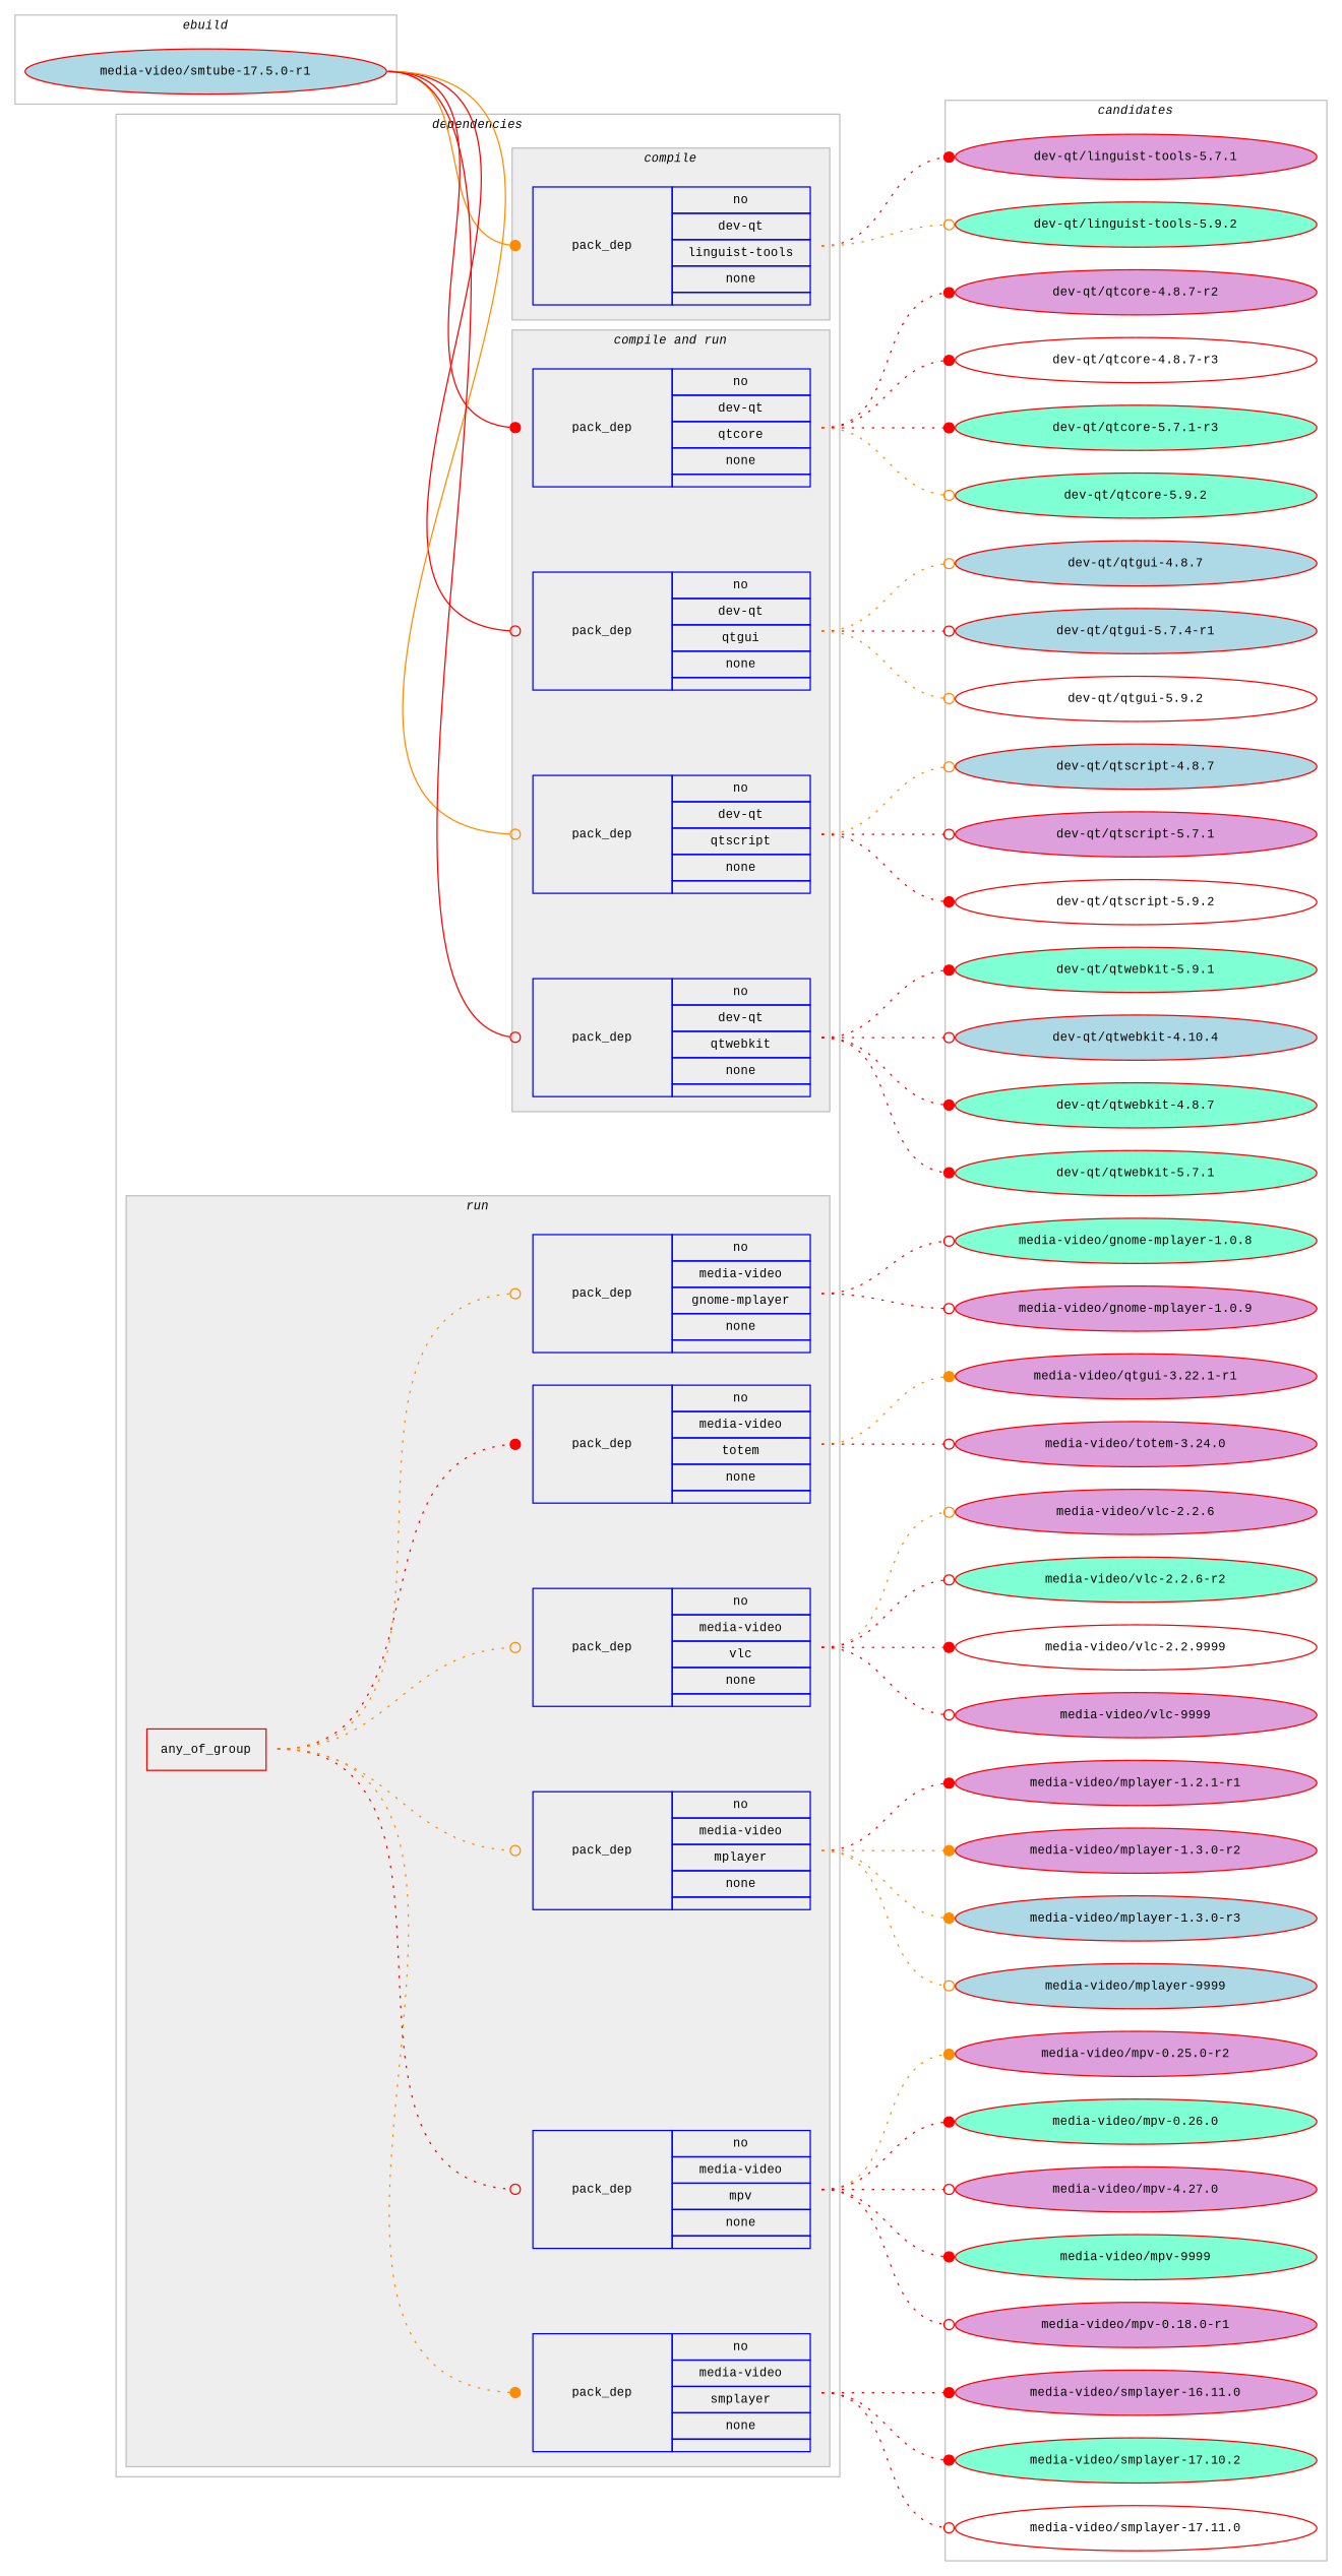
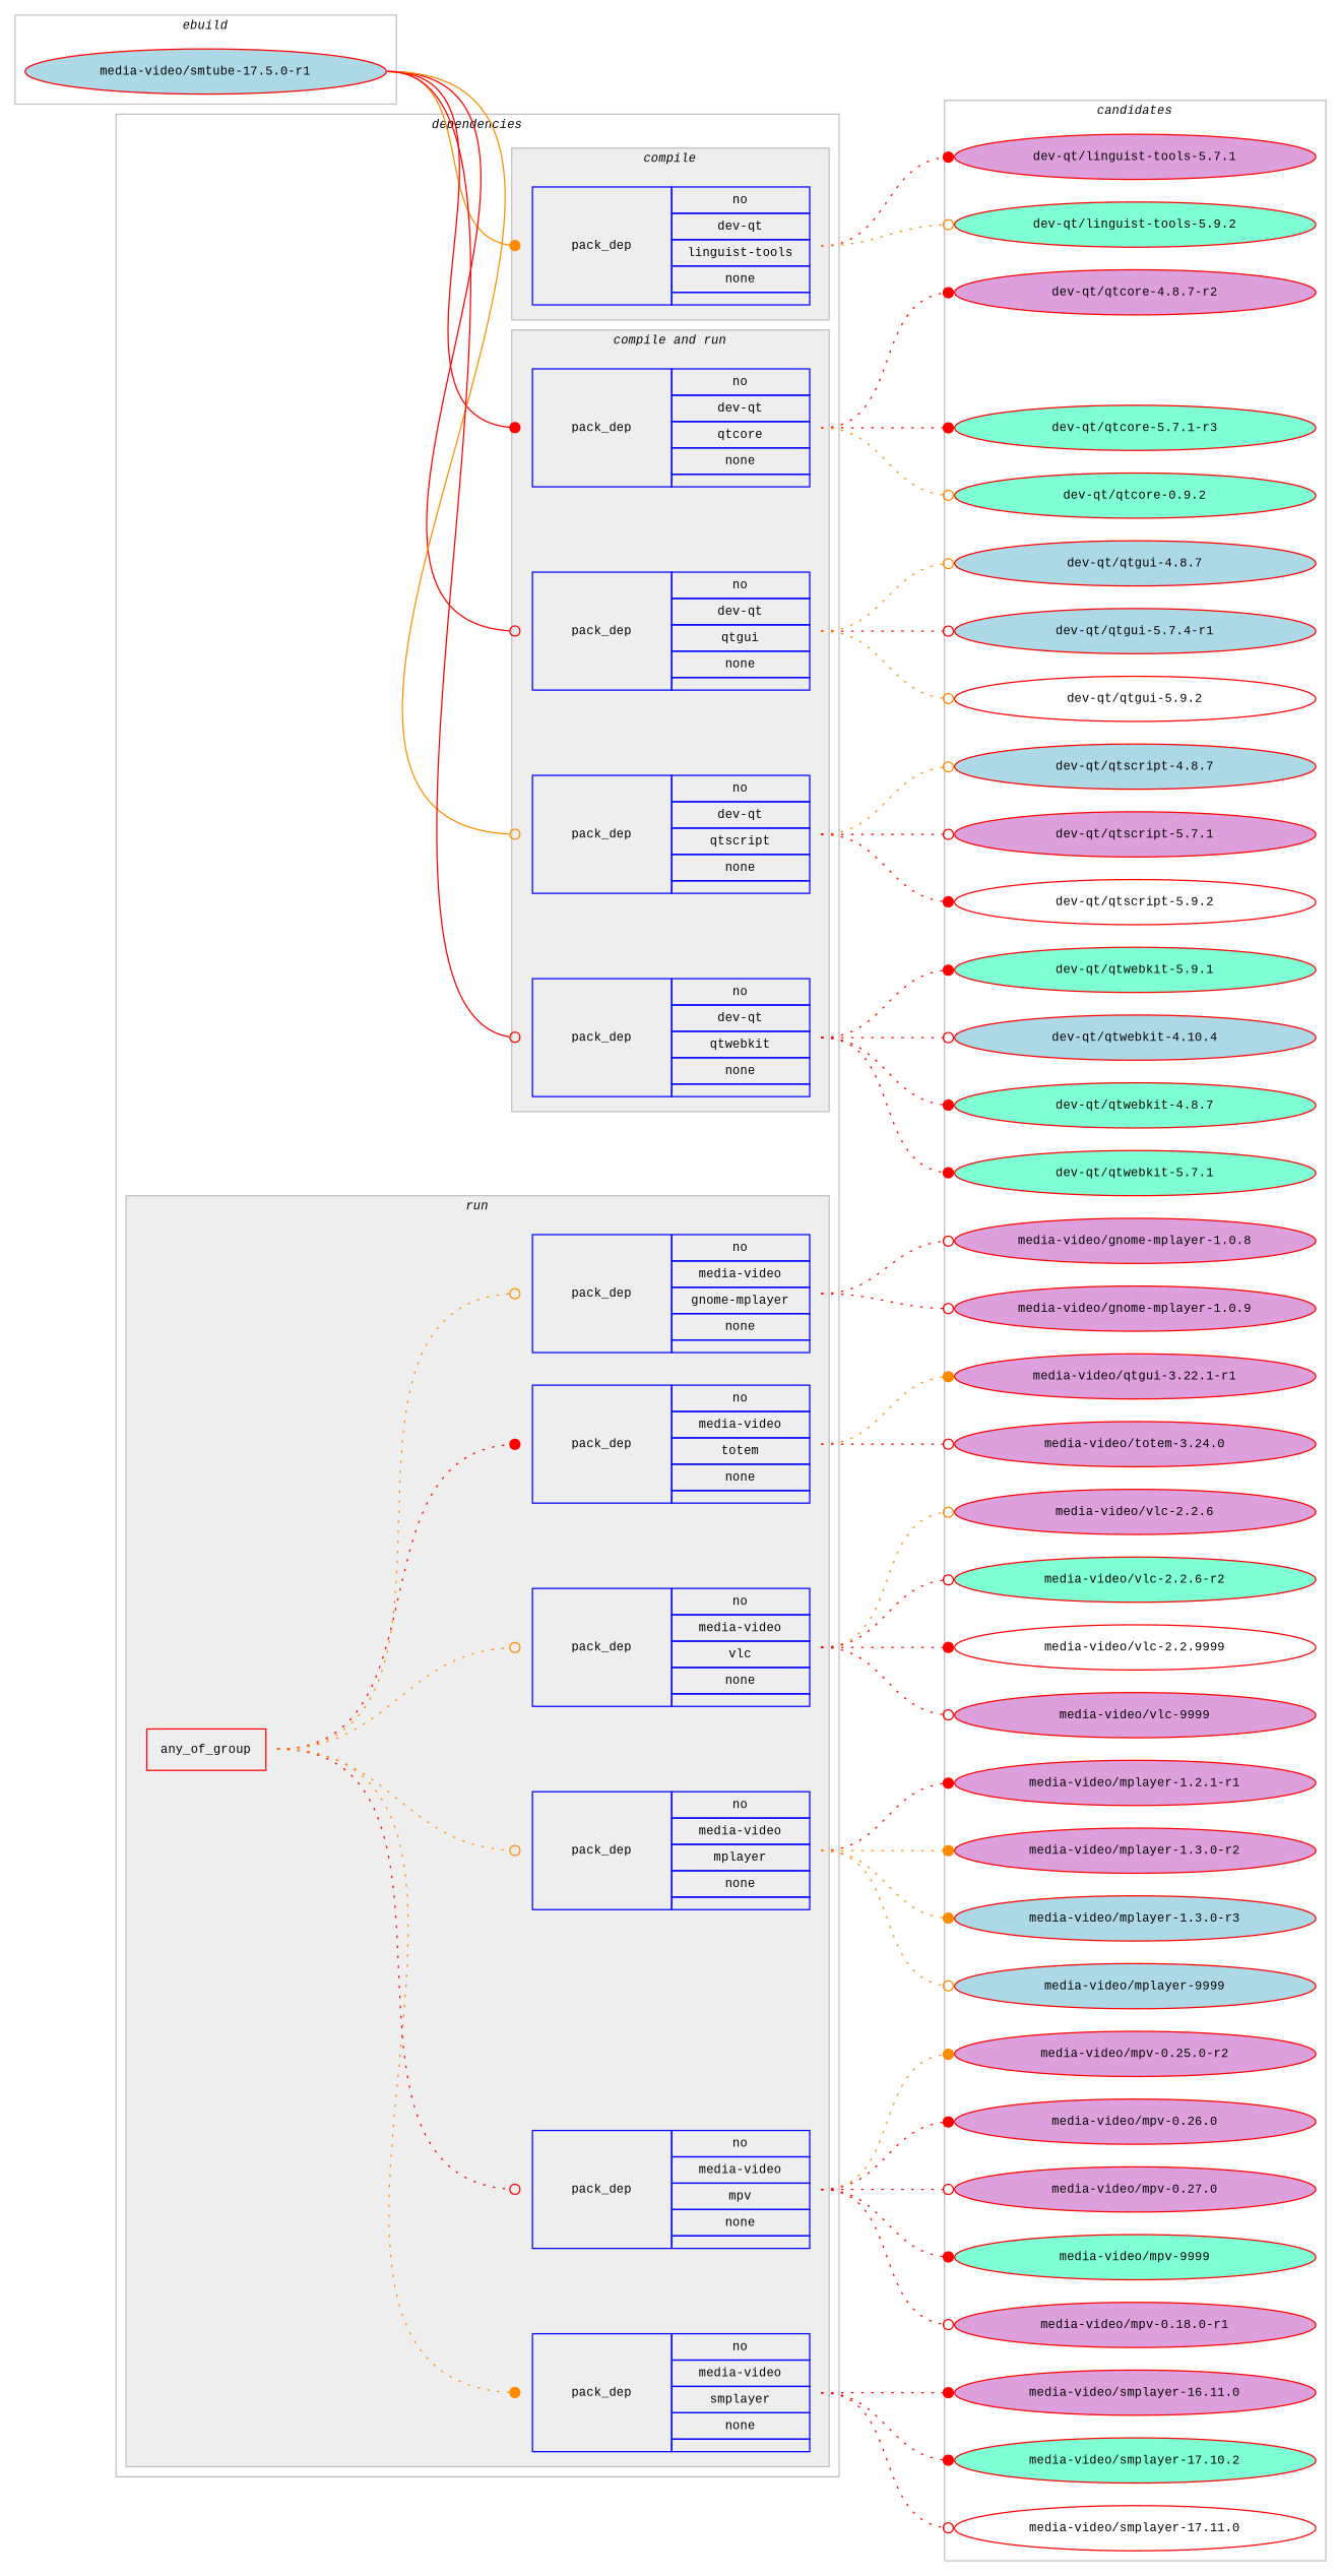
  digraph {
    compound=true
    concentrate=true
    fontname="Liberation Mono"
    fontsize=10
    newrank=true
    rankdir=LR
    ranksep=1.5
    node [color=red fillcolor=plum fontname="Liberation Mono" fontsize=10 style=filled]
    edge [arrowhead=odot color=red fontname="Liberation Mono" headport=w style=dotted tailport=e weight=100]
    n1 [fillcolor=lightblue label="media-video/smtube-17.5.0-r1" width=4]
    n2 [color=blue label=<<TABLE BORDER="0" CELLBORDER="1" CELLSPACING="0" CELLPADDING="4" WIDTH="220"><TR><TD ROWSPAN="6" CELLPADDING="30">pack_dep</TD></TR><TR><TD WIDTH="110">no</TD></TR><TR><TD>dev-qt</TD></TR><TR><TD>linguist-tools</TD></TR><TR><TD>none</TD></TR><TR><TD></TD></TR></TABLE>> shape=none fillcolor="" style=""]
    n3 [color=blue label=<<TABLE BORDER="0" CELLBORDER="1" CELLSPACING="0" CELLPADDING="4" WIDTH="220"><TR><TD ROWSPAN="6" CELLPADDING="30">pack_dep</TD></TR><TR><TD WIDTH="110">no</TD></TR><TR><TD>dev-qt</TD></TR><TR><TD>qtcore</TD></TR><TR><TD>none</TD></TR><TR><TD></TD></TR></TABLE>> shape=none fillcolor="" style=""]
    n4 [color=blue label=<<TABLE BORDER="0" CELLBORDER="1" CELLSPACING="0" CELLPADDING="4" WIDTH="220"><TR><TD ROWSPAN="6" CELLPADDING="30">pack_dep</TD></TR><TR><TD WIDTH="110">no</TD></TR><TR><TD>dev-qt</TD></TR><TR><TD>qtgui</TD></TR><TR><TD>none</TD></TR><TR><TD></TD></TR></TABLE>> shape=none fillcolor="" style=""]
    n5 [color=blue label=<<TABLE BORDER="0" CELLBORDER="1" CELLSPACING="0" CELLPADDING="4" WIDTH="220"><TR><TD ROWSPAN="6" CELLPADDING="30">pack_dep</TD></TR><TR><TD WIDTH="110">no</TD></TR><TR><TD>dev-qt</TD></TR><TR><TD>qtscript</TD></TR><TR><TD>none</TD></TR><TR><TD></TD></TR></TABLE>> shape=none fillcolor="" style=""]
    n6 [color=blue label=<<TABLE BORDER="0" CELLBORDER="1" CELLSPACING="0" CELLPADDING="4" WIDTH="220"><TR><TD ROWSPAN="6" CELLPADDING="30">pack_dep</TD></TR><TR><TD WIDTH="110">no</TD></TR><TR><TD>dev-qt</TD></TR><TR><TD>qtwebkit</TD></TR><TR><TD>none</TD></TR><TR><TD></TD></TR></TABLE>> shape=none fillcolor="" style=""]
    n7 [color=blue label=<<TABLE BORDER="0" CELLBORDER="1" CELLSPACING="0" CELLPADDING="4" WIDTH="220"><TR><TD ROWSPAN="6" CELLPADDING="30">pack_dep</TD></TR><TR><TD WIDTH="110">no</TD></TR><TR><TD>media-video</TD></TR><TR><TD>smplayer</TD></TR><TR><TD>none</TD></TR><TR><TD></TD></TR></TABLE>> shape=none fillcolor="" style=""]
    n8 [color=blue label=<<TABLE BORDER="0" CELLBORDER="1" CELLSPACING="0" CELLPADDING="4" WIDTH="220"><TR><TD ROWSPAN="6" CELLPADDING="30">pack_dep</TD></TR><TR><TD WIDTH="110">no</TD></TR><TR><TD>media-video</TD></TR><TR><TD>mpv</TD></TR><TR><TD>none</TD></TR><TR><TD></TD></TR></TABLE>> shape=none fillcolor="" style=""]
    n9 [color=blue label=<<TABLE BORDER="0" CELLBORDER="1" CELLSPACING="0" CELLPADDING="4" WIDTH="220"><TR><TD ROWSPAN="6" CELLPADDING="30">pack_dep</TD></TR><TR><TD WIDTH="110">no</TD></TR><TR><TD>media-video</TD></TR><TR><TD>mplayer</TD></TR><TR><TD>none</TD></TR><TR><TD></TD></TR></TABLE>> shape=none fillcolor="" style=""]
    n10 [color=blue label=<<TABLE BORDER="0" CELLBORDER="1" CELLSPACING="0" CELLPADDING="4" WIDTH="220"><TR><TD ROWSPAN="6" CELLPADDING="30">pack_dep</TD></TR><TR><TD WIDTH="110">no</TD></TR><TR><TD>media-video</TD></TR><TR><TD>vlc</TD></TR><TR><TD>none</TD></TR><TR><TD></TD></TR></TABLE>> shape=none fillcolor="" style=""]
    n11 [color=blue label=<<TABLE BORDER="0" CELLBORDER="1" CELLSPACING="0" CELLPADDING="4" WIDTH="220"><TR><TD ROWSPAN="6" CELLPADDING="30">pack_dep</TD></TR><TR><TD WIDTH="110">no</TD></TR><TR><TD>media-video</TD></TR><TR><TD>totem</TD></TR><TR><TD>none</TD></TR><TR><TD></TD></TR></TABLE>> shape=none fillcolor="" style=""]
    n12 [color=blue label=<<TABLE BORDER="0" CELLBORDER="1" CELLSPACING="0" CELLPADDING="4" WIDTH="220"><TR><TD ROWSPAN="6" CELLPADDING="30">pack_dep</TD></TR><TR><TD WIDTH="110">no</TD></TR><TR><TD>media-video</TD></TR><TR><TD>gnome-mplayer</TD></TR><TR><TD>none</TD></TR><TR><TD></TD></TR></TABLE>> shape=none fillcolor="" style=""]
    n13 [label=<<TABLE BORDER="0" CELLBORDER="1" CELLSPACING="0" CELLPADDING="4"><TR><TD CELLPADDING="10">any_of_group</TD></TR></TABLE>> shape=none fillcolor="" style=""]
    n14 [label="dev-qt/linguist-tools-5.7.1" width=4]
    n15 [fillcolor=aquamarine label="dev-qt/linguist-tools-5.9.2" width=4]
    n16 [label="dev-qt/qtcore-4.8.7-r2" width=4]
-   n17 [fillcolor=white label="dev-qt/qtcore-4.8.7-r3" width=4]
    n18 [fillcolor=aquamarine label="dev-qt/qtcore-5.7.1-r3" width=4]
-   n19 [fillcolor=aquamarine label="dev-qt/qtcore-5.9.2" width=4]
+   n19 [fillcolor=aquamarine label="dev-qt/qtcore-0.9.2" width=4]
    n20 [label="media-video/mpv-0.18.0-r1" width=4]
    n21 [label="media-video/mpv-0.25.0-r2" width=4]
-   n22 [fillcolor=aquamarine label="media-video/mpv-0.26.0" width=4]
-   n23 [label="media-video/mpv-4.27.0" width=4]
+   n22 [label="media-video/mpv-0.26.0" width=4]
+   n23 [label="media-video/mpv-0.27.0" width=4]
    n24 [fillcolor=aquamarine label="media-video/mpv-9999" width=4]
    n25 [fillcolor=lightblue label="dev-qt/qtgui-4.8.7" width=4]
    n26 [fillcolor=lightblue label="dev-qt/qtgui-5.7.4-r1" width=4]
    n27 [fillcolor=white label="dev-qt/qtgui-5.9.2" width=4]
    n28 [fillcolor=lightblue label="dev-qt/qtwebkit-4.10.4" width=4]
    n29 [fillcolor=aquamarine label="dev-qt/qtwebkit-4.8.7" width=4]
    n30 [fillcolor=aquamarine label="dev-qt/qtwebkit-5.7.1" width=4]
    n31 [fillcolor=aquamarine label="dev-qt/qtwebkit-5.9.1" width=4]
    n32 [fillcolor=lightblue label="dev-qt/qtscript-4.8.7" width=4]
    n33 [label="dev-qt/qtscript-5.7.1" width=4]
    n34 [fillcolor=white label="dev-qt/qtscript-5.9.2" width=4]
    n35 [label="media-video/smplayer-16.11.0" width=4]
    n36 [fillcolor=aquamarine label="media-video/smplayer-17.10.2" width=4]
    n37 [fillcolor=white label="media-video/smplayer-17.11.0" width=4]
    n38 [label="media-video/mplayer-1.2.1-r1" width=4]
    n39 [label="media-video/mplayer-1.3.0-r2" width=4]
    n40 [fillcolor=lightblue label="media-video/mplayer-1.3.0-r3" width=4]
    n41 [fillcolor=lightblue label="media-video/mplayer-9999" width=4]
    n42 [label="media-video/vlc-2.2.6" width=4]
    n43 [fillcolor=aquamarine label="media-video/vlc-2.2.6-r2" width=4]
    n44 [fillcolor=white label="media-video/vlc-2.2.9999" width=4]
    n45 [label="media-video/vlc-9999" width=4]
    n46 [label="media-video/qtgui-3.22.1-r1" width=4]
    n47 [label="media-video/totem-3.24.0" width=4]
-   n48 [fillcolor=aquamarine label="media-video/gnome-mplayer-1.0.8" width=4]
+   n48 [label="media-video/gnome-mplayer-1.0.8" width=4]
    n49 [label="media-video/gnome-mplayer-1.0.9" width=4]
    subgraph cluster_1 {
      color=gray
      label=<<i>ebuild</i>>
      rank=same
      n1
    }
    subgraph cluster_2 {
      color=gray
      label=<<i>dependencies</i>>
      subgraph cluster_3 {
        color=gray
        fillcolor="#eeeeee"
        label=<<i>compile</i>>
        style=filled
        subgraph sub_4 {
          color=gray
          fillcolor="#eeeeee"
          label=<<i>compile</i>>
          style=filled
          n2
        }
      }
      subgraph cluster_5 {
        color=gray
        fillcolor="#eeeeee"
        label=<<i>compile and run</i>>
        style=filled
        subgraph sub_6 {
          color=gray
          fillcolor="#eeeeee"
          label=<<i>compile and run</i>>
          style=filled
          n3
        }
        subgraph sub_7 {
          color=gray
          fillcolor="#eeeeee"
          label=<<i>compile and run</i>>
          style=filled
          n4
        }
        subgraph sub_8 {
          color=gray
          fillcolor="#eeeeee"
          label=<<i>compile and run</i>>
          style=filled
          n5
        }
        subgraph sub_9 {
          color=gray
          fillcolor="#eeeeee"
          label=<<i>compile and run</i>>
          style=filled
          n6
        }
      }
      subgraph cluster_10 {
        color=gray
        fillcolor="#eeeeee"
        label=<<i>run</i>>
        style=filled
        subgraph sub_11 {
          color=gray
          fillcolor="#eeeeee"
          label=<<i>run</i>>
          style=filled
          n13
          subgraph sub_12 {
            color=gray
            fillcolor="#eeeeee"
            label=<<i>run</i>>
            style=filled
            n7
          }
          subgraph sub_13 {
            color=gray
            fillcolor="#eeeeee"
            label=<<i>run</i>>
            style=filled
            n8
          }
          subgraph sub_14 {
            color=gray
            fillcolor="#eeeeee"
            label=<<i>run</i>>
            style=filled
            n9
          }
          subgraph sub_15 {
            color=gray
            fillcolor="#eeeeee"
            label=<<i>run</i>>
            style=filled
            n10
          }
          subgraph sub_16 {
            color=gray
            fillcolor="#eeeeee"
            label=<<i>run</i>>
            style=filled
            n11
          }
          subgraph sub_17 {
            color=gray
            fillcolor="#eeeeee"
            label=<<i>run</i>>
            style=filled
            n12
          }
        }
      }
    }
    subgraph cluster_18 {
      color=gray
      label=<<i>candidates</i>>
      rank=same
      subgraph sub_19 {
        color=black
        label=<<i>candidates</i>>
        nodesep=1
        rank=same
        n14
        n15
      }
      subgraph sub_20 {
        color=black
        label=<<i>candidates</i>>
        nodesep=1
        rank=same
        n16
-       n17
        n18
        n19
      }
      subgraph sub_21 {
        color=black
        label=<<i>candidates</i>>
        nodesep=1
        rank=same
        n20
        n21
        n22
        n23
        n24
      }
      subgraph sub_22 {
        color=black
        label=<<i>candidates</i>>
        nodesep=1
        rank=same
        n25
        n26
        n27
      }
      subgraph sub_23 {
        color=black
        label=<<i>candidates</i>>
        nodesep=1
        rank=same
        n28
        n29
        n30
        n31
      }
      subgraph sub_24 {
        color=black
        label=<<i>candidates</i>>
        nodesep=1
        rank=same
        n32
        n33
        n34
      }
      subgraph sub_25 {
        color=black
        label=<<i>candidates</i>>
        nodesep=1
        rank=same
        n35
        n36
        n37
      }
      subgraph sub_26 {
        color=black
        label=<<i>candidates</i>>
        nodesep=1
        rank=same
        n38
        n39
        n40
        n41
      }
      subgraph sub_27 {
        color=black
        label=<<i>candidates</i>>
        nodesep=1
        rank=same
        n42
        n43
        n44
        n45
      }
      subgraph sub_28 {
        color=black
        label=<<i>candidates</i>>
        nodesep=1
        rank=same
        n46
        n47
      }
      subgraph sub_29 {
        color=black
        label=<<i>candidates</i>>
        nodesep=1
        rank=same
        n48
        n49
      }
    }
    n1 -> n2 [arrowhead=dot color=darkorange style=solid weight=20]
    n1 -> n3 [arrowhead=dot style=solid weight=20]
    n1 -> n4 [style=solid weight=20]
    n1 -> n5 [color=darkorange style=solid weight=20]
    n1 -> n6 [style=solid weight=20]
    n2 -> n14 [arrowhead=dot]
    n2 -> n15 [color=darkorange]
    n3 -> n16 [arrowhead=dot]
-   n3 -> n17 [arrowhead=dot]
    n3 -> n18 [arrowhead=dot]
    n3 -> n19 [color=darkorange]
    n4 -> n25 [color=darkorange]
    n4 -> n26
    n4 -> n27 [color=darkorange]
    n5 -> n32 [color=darkorange]
    n5 -> n33
    n5 -> n34 [arrowhead=dot]
    n6 -> n28
    n6 -> n29 [arrowhead=dot]
    n6 -> n30 [arrowhead=dot]
    n6 -> n31 [arrowhead=dot]
    n7 -> n35 [arrowhead=dot]
    n7 -> n36 [arrowhead=dot]
    n7 -> n37
    n8 -> n20
    n8 -> n21 [arrowhead=dot color=darkorange]
    n8 -> n22 [arrowhead=dot]
    n8 -> n23
    n8 -> n24 [arrowhead=dot]
    n9 -> n38 [arrowhead=dot]
    n9 -> n39 [arrowhead=dot color=darkorange]
    n9 -> n40 [arrowhead=dot color=darkorange]
    n9 -> n41 [color=darkorange]
    n10 -> n42 [color=darkorange]
    n10 -> n43
    n10 -> n44 [arrowhead=dot]
    n10 -> n45
    n11 -> n46 [arrowhead=dot color=darkorange]
    n11 -> n47
    n12 -> n48
    n12 -> n49
    n13 -> n7 [arrowhead=dot color=darkorange weight=20]
    n13 -> n8 [weight=20]
    n13 -> n9 [color=darkorange weight=20]
    n13 -> n10 [color=darkorange weight=20]
    n13 -> n11 [arrowhead=dot weight=20]
    n13 -> n12 [color=darkorange weight=20]
  }
